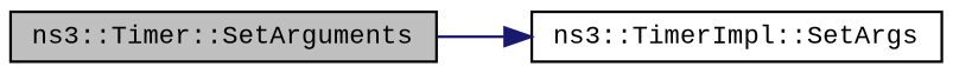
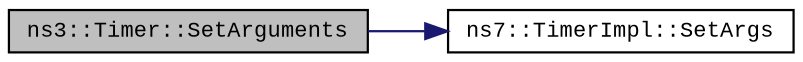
  digraph {
    rankdir=LR
    fontname="Liberation Mono"
    node [color=black fontname="Liberation Mono" fontsize=10 shape=record style=filled]
    n1 [fillcolor=grey75 fontcolor=black height=0.2 label="ns3::Timer::SetArguments" width=0.4]
-   n2 [fillcolor=white height=0.2 label="ns3::TimerImpl::SetArgs" width=0.4]
+   n2 [fillcolor=white height=0.2 label="ns7::TimerImpl::SetArgs" width=0.4]
    n1 -> n2 [color=midnightblue fontname="Liberation Mono" fontsize=10 labelfontname=Helvetica labelfontsize=10 style=solid]
  }
